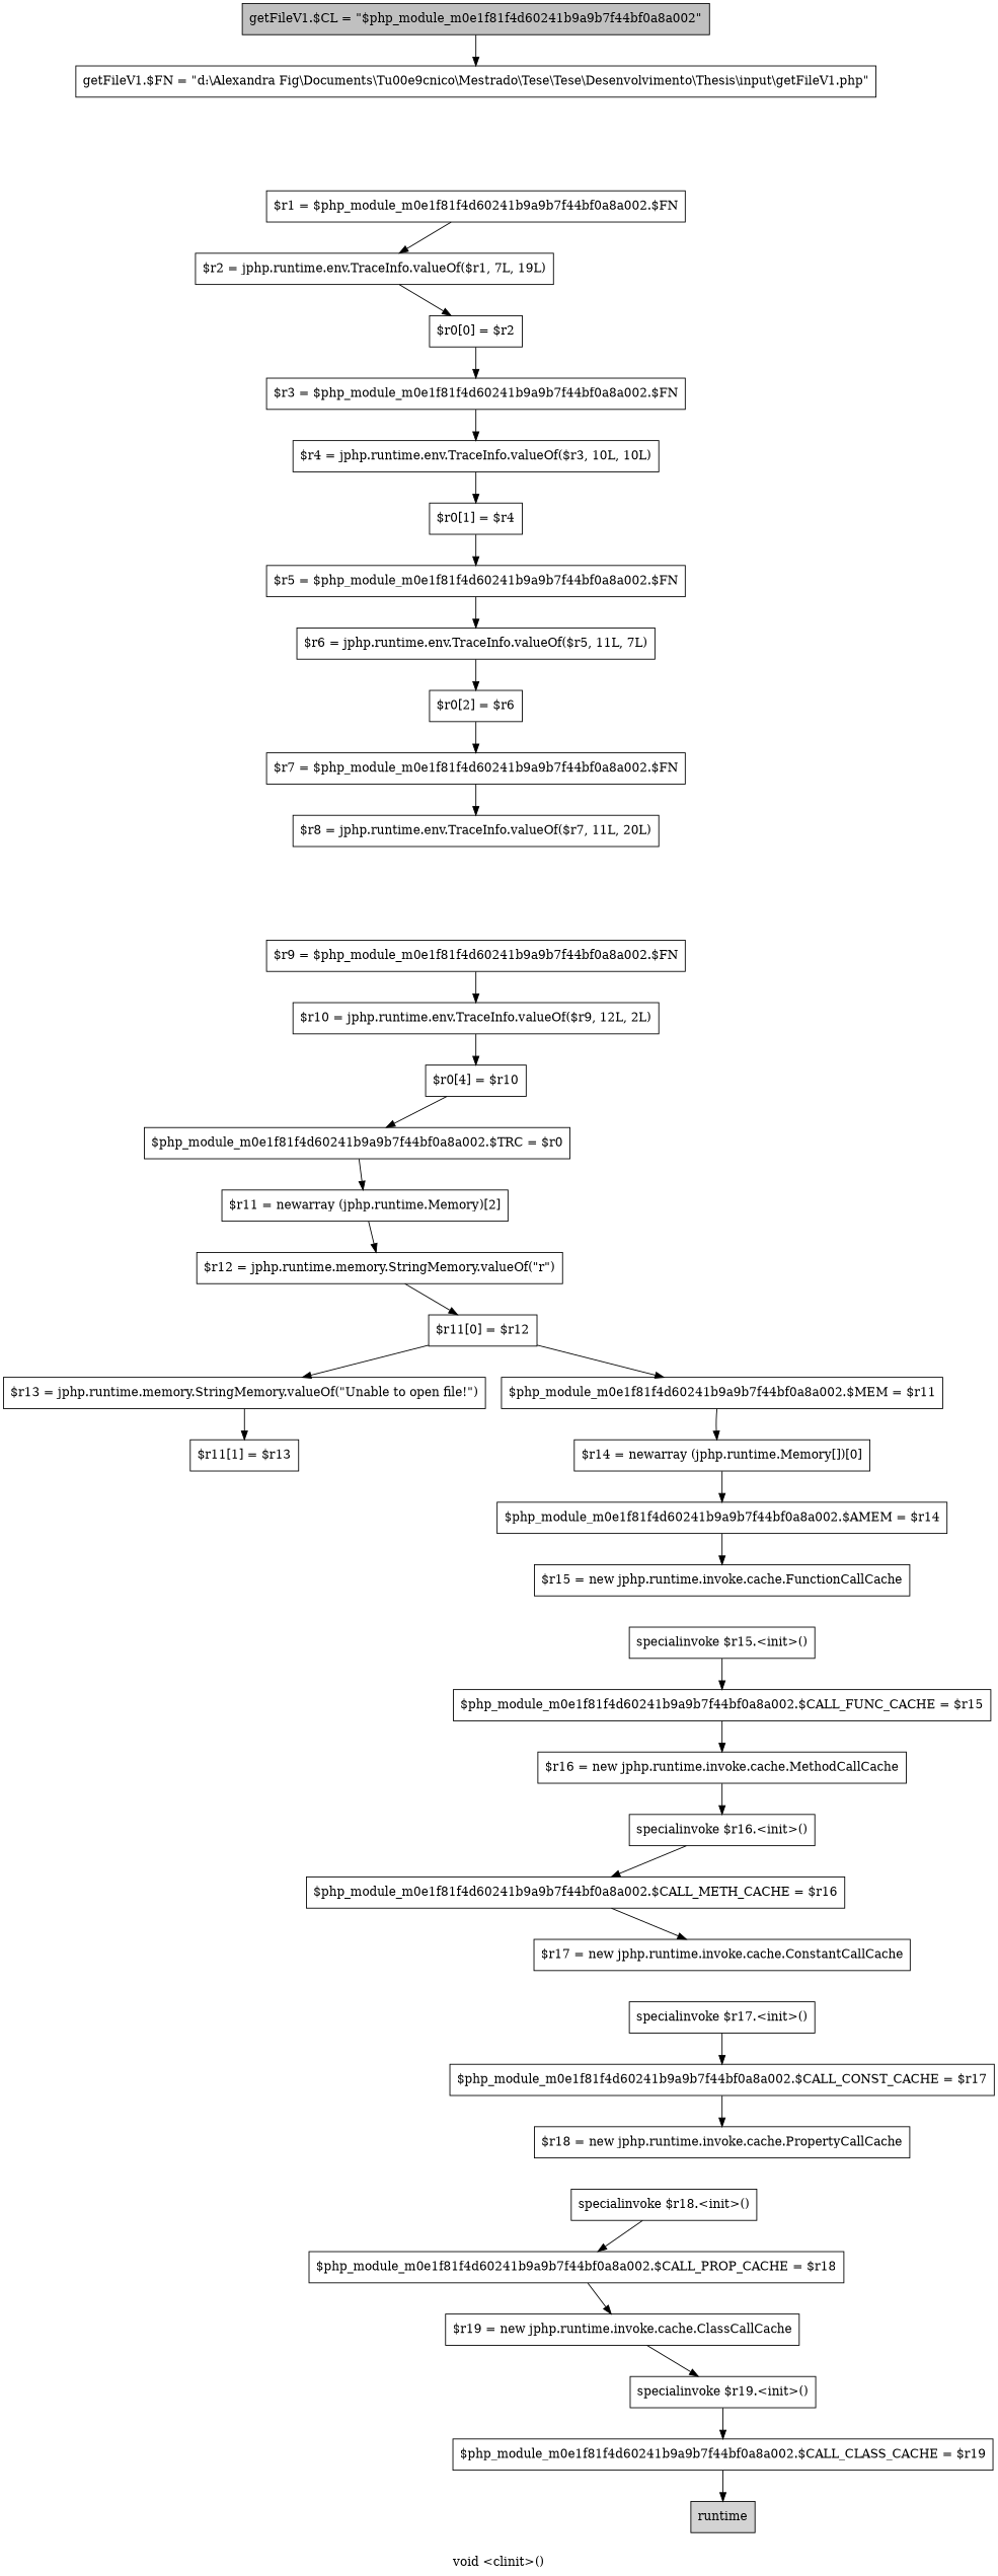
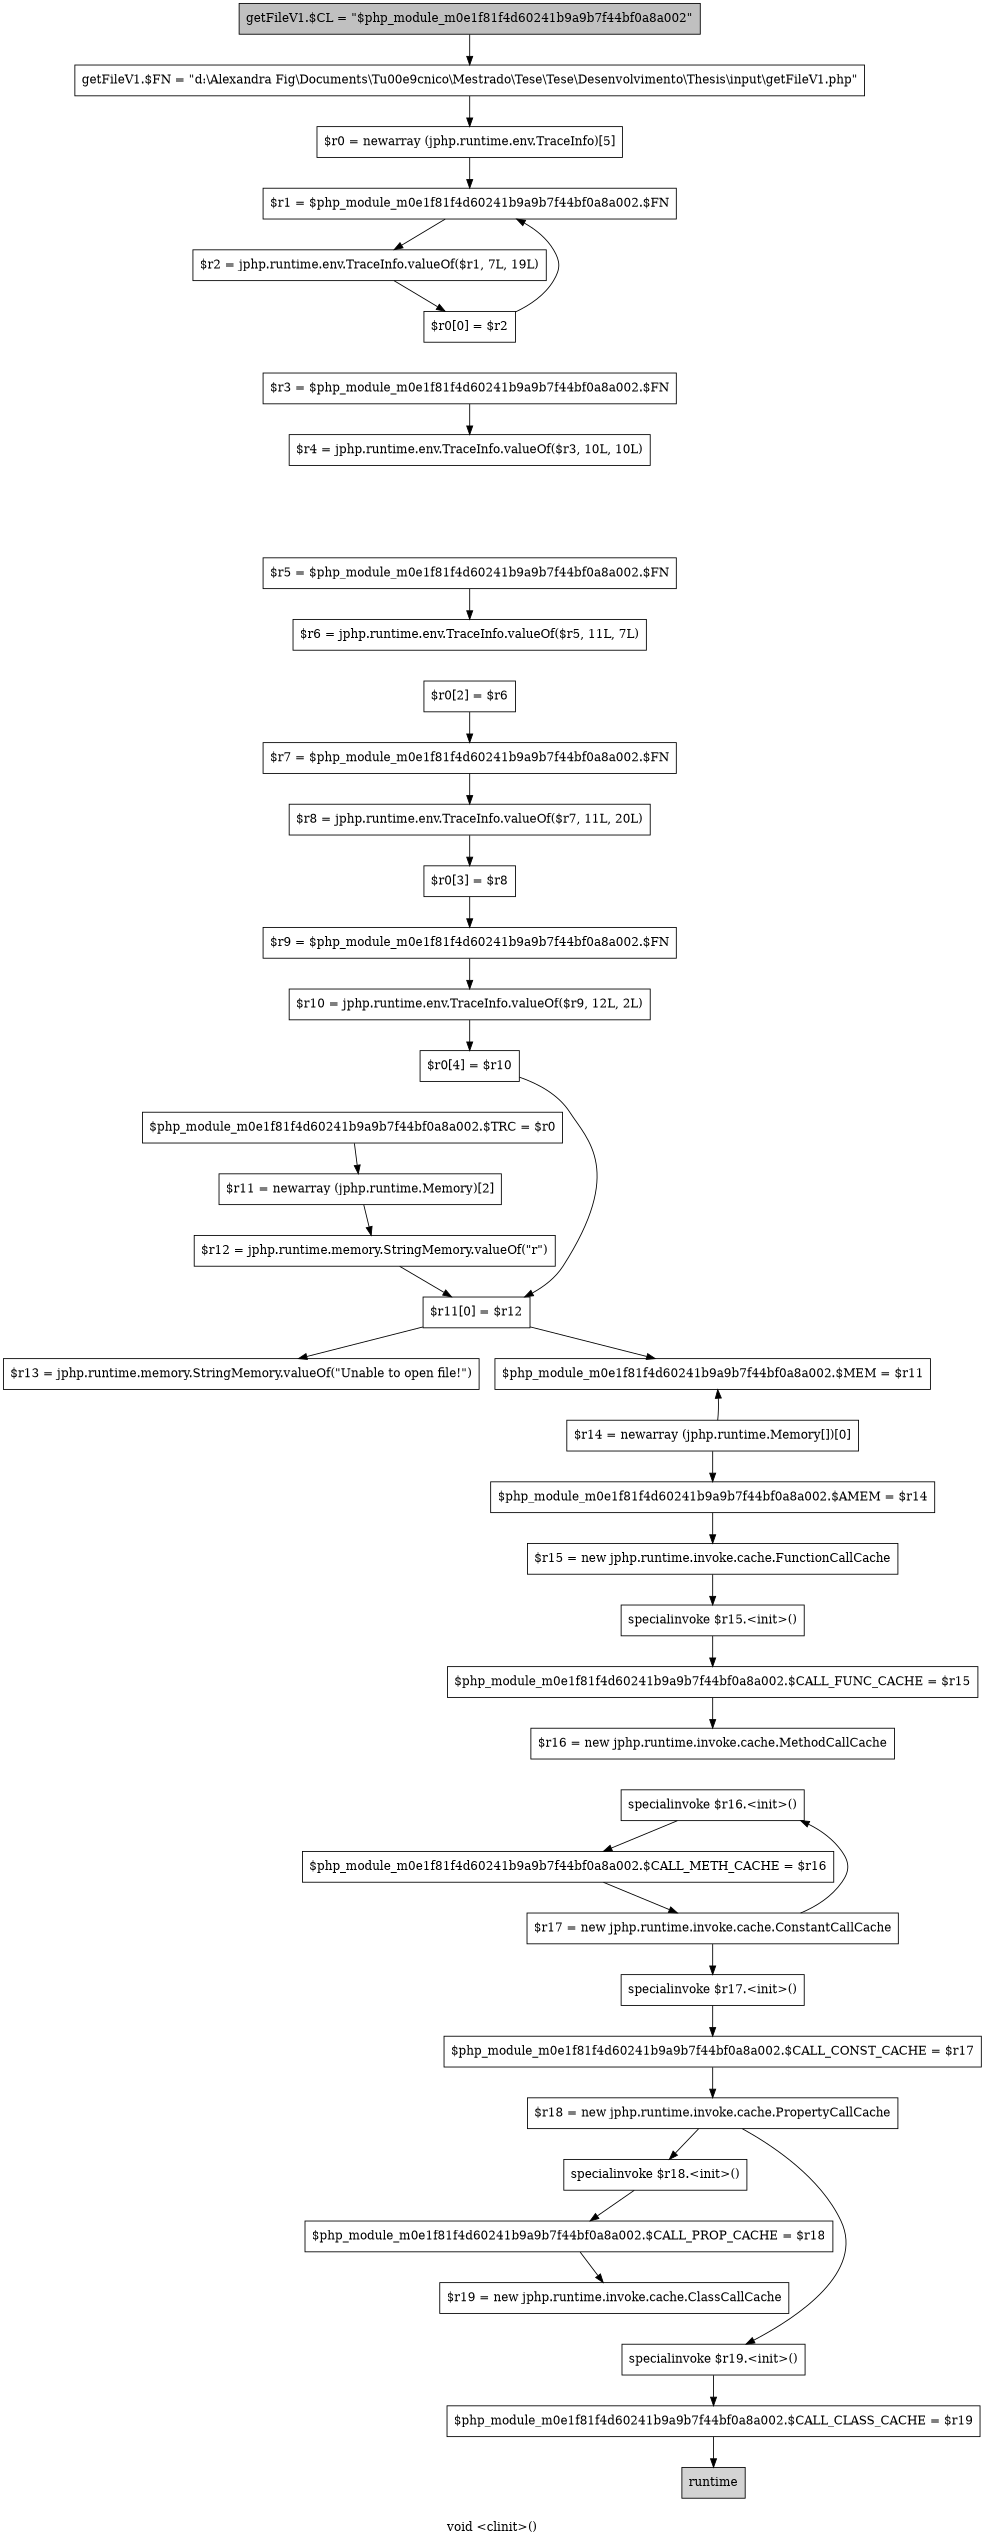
  digraph {
    label="void <clinit>()"
    node [shape=box]
    n1 [fillcolor=gray label="getFileV1.$CL = \"$php_module_m0e1f81f4d60241b9a9b7f44bf0a8a002\"" style=filled]
    n2 [label="getFileV1.$FN = \"d:\\Alexandra Fig\\Documents\\T\u00e9cnico\\Mestrado\\Tese\\Tese\\Desenvolvimento\\Thesis\\input\\getFileV1.php\""]
+   n3 [label="$r0 = newarray (jphp.runtime.env.TraceInfo)[5]"]
    n4 [label="$r1 = $php_module_m0e1f81f4d60241b9a9b7f44bf0a8a002.$FN"]
    n5 [label="$r2 = jphp.runtime.env.TraceInfo.valueOf($r1, 7L, 19L)"]
    n6 [label="$r0[0] = $r2"]
    n7 [label="$r3 = $php_module_m0e1f81f4d60241b9a9b7f44bf0a8a002.$FN"]
    n8 [label="$r4 = jphp.runtime.env.TraceInfo.valueOf($r3, 10L, 10L)"]
-   n9 [label="$r0[1] = $r4"]
    n10 [label="$r5 = $php_module_m0e1f81f4d60241b9a9b7f44bf0a8a002.$FN"]
    n11 [label="$r6 = jphp.runtime.env.TraceInfo.valueOf($r5, 11L, 7L)"]
    n12 [label="$r0[2] = $r6"]
    n13 [label="$r7 = $php_module_m0e1f81f4d60241b9a9b7f44bf0a8a002.$FN"]
    n14 [label="$r8 = jphp.runtime.env.TraceInfo.valueOf($r7, 11L, 20L)"]
+   n15 [label="$r0[3] = $r8"]
    n16 [label="$r9 = $php_module_m0e1f81f4d60241b9a9b7f44bf0a8a002.$FN"]
    n17 [label="$r10 = jphp.runtime.env.TraceInfo.valueOf($r9, 12L, 2L)"]
    n18 [label="$r0[4] = $r10"]
    n19 [label="$php_module_m0e1f81f4d60241b9a9b7f44bf0a8a002.$TRC = $r0"]
    n20 [label="$r11 = newarray (jphp.runtime.Memory)[2]"]
    n21 [label="$r12 = jphp.runtime.memory.StringMemory.valueOf(\"r\")"]
    n22 [label="$r11[0] = $r12"]
    n23 [label="$r13 = jphp.runtime.memory.StringMemory.valueOf(\"Unable to open file!\")"]
    n24 [label="$php_module_m0e1f81f4d60241b9a9b7f44bf0a8a002.$MEM = $r11"]
-   n25 [label="$r11[1] = $r13"]
    n26 [label="$r14 = newarray (jphp.runtime.Memory[])[0]"]
    n27 [label="$php_module_m0e1f81f4d60241b9a9b7f44bf0a8a002.$AMEM = $r14"]
    n28 [label="$r15 = new jphp.runtime.invoke.cache.FunctionCallCache"]
    n29 [label="specialinvoke $r15.<init>()"]
    n30 [label="$php_module_m0e1f81f4d60241b9a9b7f44bf0a8a002.$CALL_FUNC_CACHE = $r15"]
    n31 [label="$r16 = new jphp.runtime.invoke.cache.MethodCallCache"]
    n32 [label="specialinvoke $r16.<init>()"]
    n33 [label="$php_module_m0e1f81f4d60241b9a9b7f44bf0a8a002.$CALL_METH_CACHE = $r16"]
    n34 [label="$r17 = new jphp.runtime.invoke.cache.ConstantCallCache"]
    n35 [label="specialinvoke $r17.<init>()"]
    n36 [label="$php_module_m0e1f81f4d60241b9a9b7f44bf0a8a002.$CALL_CONST_CACHE = $r17"]
    n37 [label="$r18 = new jphp.runtime.invoke.cache.PropertyCallCache"]
    n38 [label="specialinvoke $r18.<init>()"]
    n39 [label="$php_module_m0e1f81f4d60241b9a9b7f44bf0a8a002.$CALL_PROP_CACHE = $r18"]
    n40 [label="$r19 = new jphp.runtime.invoke.cache.ClassCallCache"]
    n41 [label="specialinvoke $r19.<init>()"]
    n42 [label="$php_module_m0e1f81f4d60241b9a9b7f44bf0a8a002.$CALL_CLASS_CACHE = $r19"]
    n43 [fillcolor=lightgray label=runtime style=filled]
    n1 -> n2
+   n2 -> n3
+   n3 -> n4
    n4 -> n5
    n5 -> n6
-   n6 -> n7
+   n6 -> n4
    n7 -> n8
-   n8 -> n9
-   n9 -> n10
    n10 -> n11
-   n11 -> n12
    n12 -> n13
    n13 -> n14
+   n14 -> n15
+   n15 -> n16
    n16 -> n17
    n17 -> n18
-   n18 -> n19
+   n18 -> n22
    n19 -> n20
    n20 -> n21
    n21 -> n22
    n22 -> n23
    n22 -> n24
-   n23 -> n25
-   n24 -> n26
+   n26 -> n24
    n26 -> n27
    n27 -> n28
+   n28 -> n29
    n29 -> n30
    n30 -> n31
-   n31 -> n32
+   n34 -> n32
    n32 -> n33
    n33 -> n34
+   n34 -> n35
    n35 -> n36
    n36 -> n37
+   n37 -> n38
    n38 -> n39
    n39 -> n40
-   n40 -> n41
+   n37 -> n41
    n41 -> n42
    n42 -> n43
  }
